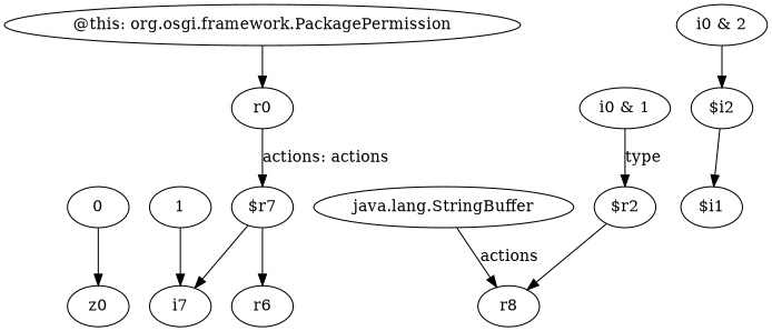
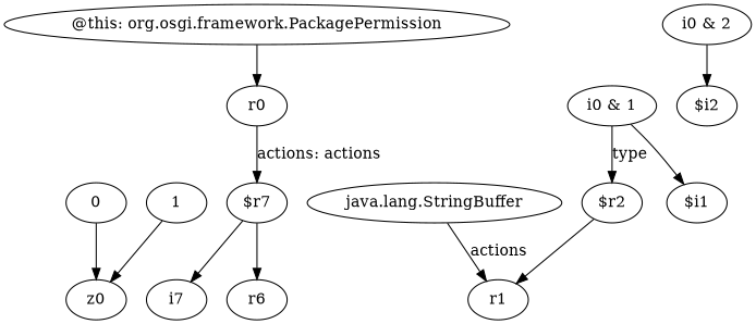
  digraph {
    n1 [label=1]
    n2 [label=z0]
    n3 [label="$r7"]
    n4 [label=i7]
    n5 [label=r6]
    n6 [label=0]
    n7 [label="@this: org.osgi.framework.PackagePermission"]
    n8 [label=r0]
    n9 [label="java.lang.StringBuffer"]
-   n10 [label=r8]
+   n10 [label=r1]
    n11 [label="$r2"]
    n12 [label="i0 & 2"]
    n13 [label="$i2"]
    n14 [label="i0 & 1"]
    n15 [label="$i1"]
-   n1 -> n4
+   n1 -> n2
    n3 -> n4
    n3 -> n5
    n6 -> n2
    n7 -> n8
    n8 -> n3 [label="actions: actions"]
    n9 -> n10 [label=actions]
    n11 -> n10
    n12 -> n13
    n14 -> n11 [label=type]
-   n13 -> n15
+   n14 -> n15
  }
